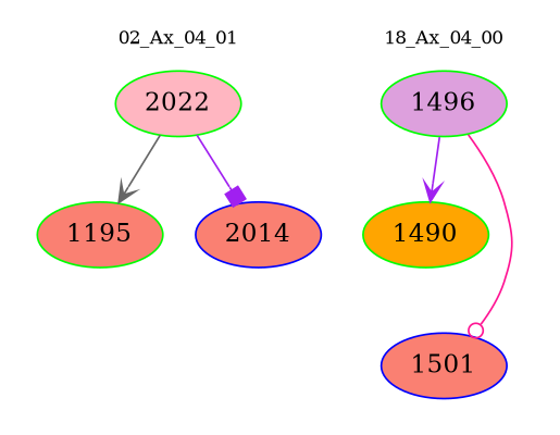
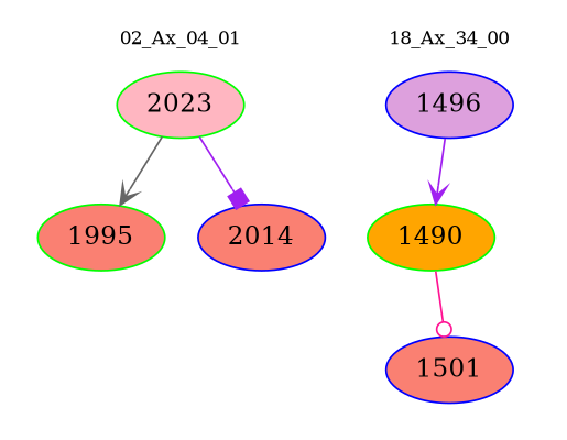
  digraph {
    node [color=green fillcolor=salmon style=filled]
    edge [arrowhead=vee color=purple]
-   n1 [fillcolor=lightpink label=2022]
-   n2 [label=1195]
+   n1 [fillcolor=lightpink label=2023]
+   n2 [label=1995]
    n3 [color=blue label=2014]
-   n4 [fillcolor=plum label=1496]
+   n4 [color=blue fillcolor=plum label=1496]
    n5 [fillcolor=orange label=1490]
    n6 [color=blue label=1501]
    subgraph cluster_1 {
      color=white
      fontsize=10
      label="02_Ax_04_01"
      n1
      n2
      n3
    }
    subgraph cluster_2 {
      color=white
      fontsize=10
-     label="18_Ax_04_00"
+     label="18_Ax_34_00"
      n4
      n5
      n6
    }
    n1 -> n2 [color=gray40]
    n1 -> n3 [arrowhead=box]
    n4 -> n5
-   n4 -> n6 [arrowhead=odot color=deeppink]
+   n5 -> n6 [arrowhead=odot color=deeppink]
  }
